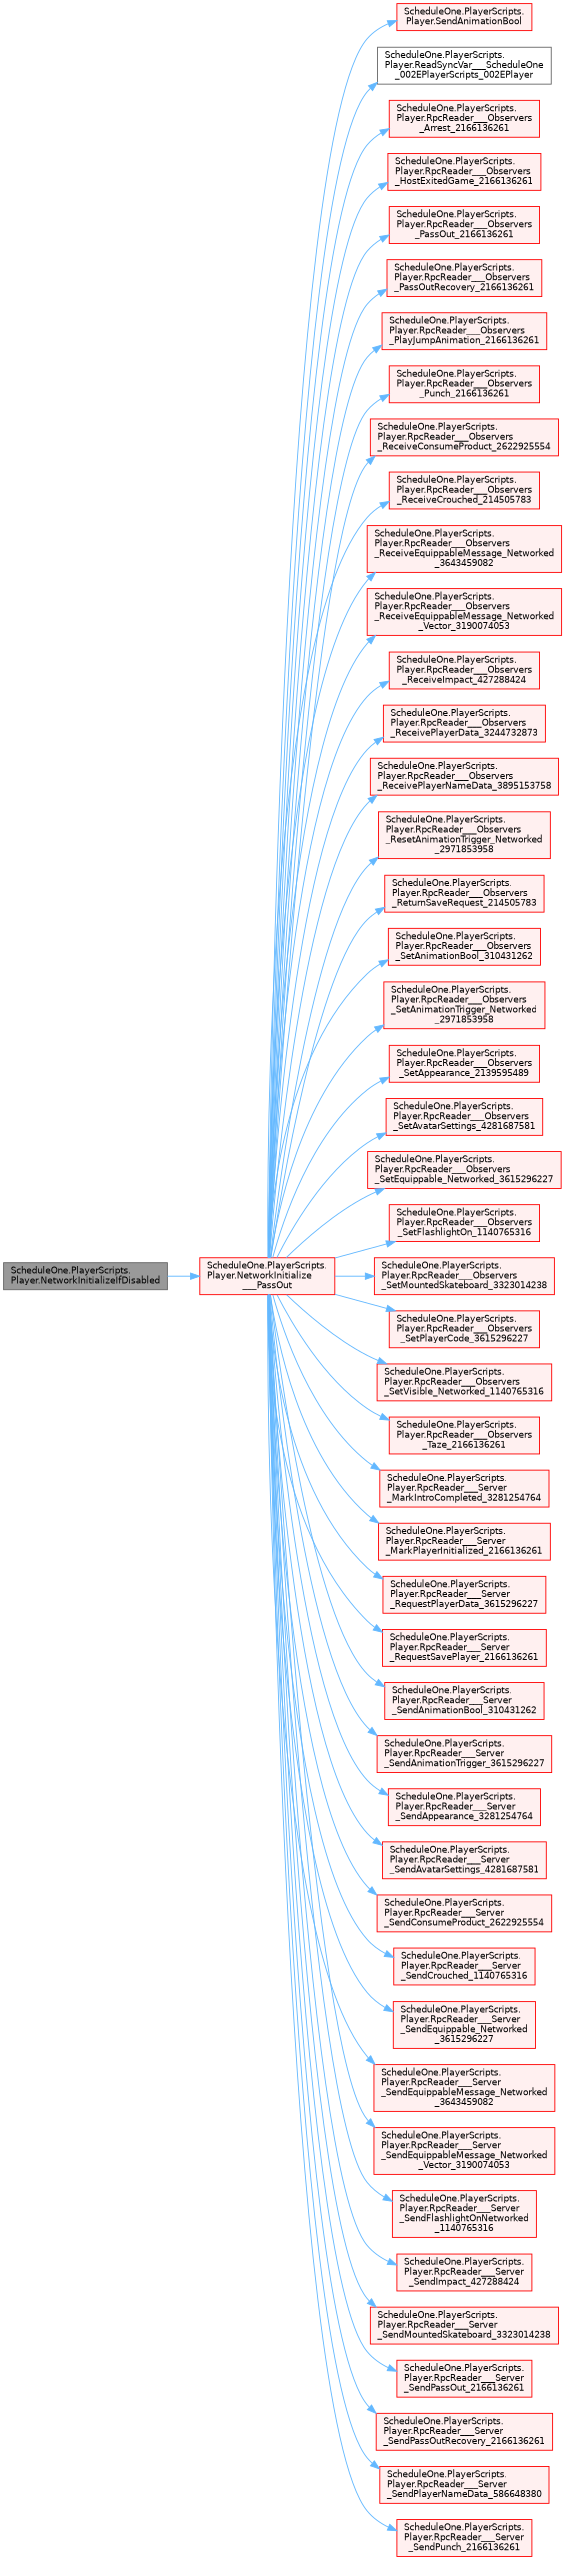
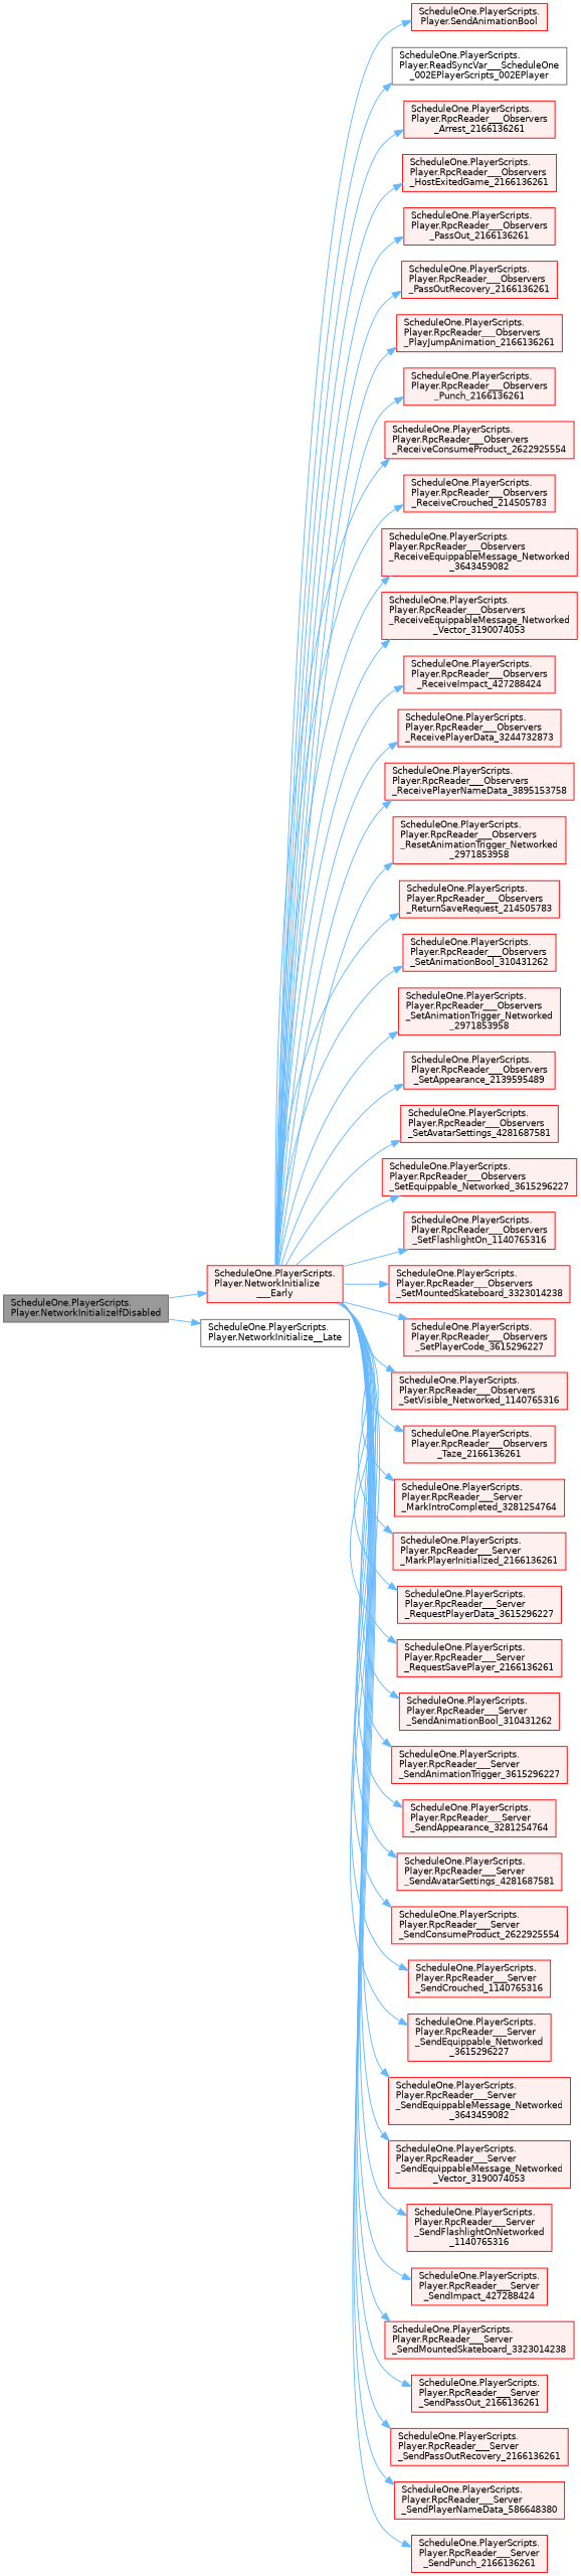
  digraph {
    rankdir=LR
    node [color=red fillcolor="#FFF0F0" fontname=Helvetica fontsize=10 shape=box style=filled]
    edge [color=steelblue1 fontname=Helvetica fontsize=10 labelfontname=Helvetica labelfontsize=10 style=solid]
    n1 [color=gray40 fillcolor=grey60 fontcolor=black height=0.2 label="ScheduleOne.PlayerScripts.\lPlayer.NetworkInitializeIfDisabled" width=0.4]
-   n2 [height=0.2 label="ScheduleOne.PlayerScripts.\lPlayer.NetworkInitialize\l___PassOut" width=0.4]
+   n2 [height=0.2 label="ScheduleOne.PlayerScripts.\lPlayer.NetworkInitialize\l___Early" width=0.4]
+   n3 [color=grey40 fillcolor=white height=0.2 label="ScheduleOne.PlayerScripts.\lPlayer.NetworkInitialize__Late" width=0.4]
    n4 [height=0.2 label="ScheduleOne.PlayerScripts.\lPlayer.SendAnimationBool" width=0.4]
    n5 [color=grey40 fillcolor=white height=0.2 label="ScheduleOne.PlayerScripts.\lPlayer.ReadSyncVar___ScheduleOne\l_002EPlayerScripts_002EPlayer" width=0.4]
    n6 [height=0.2 label="ScheduleOne.PlayerScripts.\lPlayer.RpcReader___Observers\l_Arrest_2166136261" width=0.4]
    n7 [height=0.2 label="ScheduleOne.PlayerScripts.\lPlayer.RpcReader___Observers\l_HostExitedGame_2166136261" width=0.4]
    n8 [height=0.2 label="ScheduleOne.PlayerScripts.\lPlayer.RpcReader___Observers\l_PassOut_2166136261" width=0.4]
    n9 [height=0.2 label="ScheduleOne.PlayerScripts.\lPlayer.RpcReader___Observers\l_PassOutRecovery_2166136261" width=0.4]
    n10 [height=0.2 label="ScheduleOne.PlayerScripts.\lPlayer.RpcReader___Observers\l_PlayJumpAnimation_2166136261" width=0.4]
    n11 [height=0.2 label="ScheduleOne.PlayerScripts.\lPlayer.RpcReader___Observers\l_Punch_2166136261" width=0.4]
    n12 [height=0.2 label="ScheduleOne.PlayerScripts.\lPlayer.RpcReader___Observers\l_ReceiveConsumeProduct_2622925554" width=0.4]
    n13 [height=0.2 label="ScheduleOne.PlayerScripts.\lPlayer.RpcReader___Observers\l_ReceiveCrouched_214505783" width=0.4]
    n14 [height=0.2 label="ScheduleOne.PlayerScripts.\lPlayer.RpcReader___Observers\l_ReceiveEquippableMessage_Networked\l_3643459082" width=0.4]
    n15 [height=0.2 label="ScheduleOne.PlayerScripts.\lPlayer.RpcReader___Observers\l_ReceiveEquippableMessage_Networked\l_Vector_3190074053" width=0.4]
    n16 [height=0.2 label="ScheduleOne.PlayerScripts.\lPlayer.RpcReader___Observers\l_ReceiveImpact_427288424" width=0.4]
    n17 [height=0.2 label="ScheduleOne.PlayerScripts.\lPlayer.RpcReader___Observers\l_ReceivePlayerData_3244732873" width=0.4]
    n18 [height=0.2 label="ScheduleOne.PlayerScripts.\lPlayer.RpcReader___Observers\l_ReceivePlayerNameData_3895153758" width=0.4]
    n19 [height=0.2 label="ScheduleOne.PlayerScripts.\lPlayer.RpcReader___Observers\l_ResetAnimationTrigger_Networked\l_2971853958" width=0.4]
    n20 [height=0.2 label="ScheduleOne.PlayerScripts.\lPlayer.RpcReader___Observers\l_ReturnSaveRequest_214505783" width=0.4]
    n21 [height=0.2 label="ScheduleOne.PlayerScripts.\lPlayer.RpcReader___Observers\l_SetAnimationBool_310431262" width=0.4]
    n22 [height=0.2 label="ScheduleOne.PlayerScripts.\lPlayer.RpcReader___Observers\l_SetAnimationTrigger_Networked\l_2971853958" width=0.4]
    n23 [height=0.2 label="ScheduleOne.PlayerScripts.\lPlayer.RpcReader___Observers\l_SetAppearance_2139595489" width=0.4]
    n24 [height=0.2 label="ScheduleOne.PlayerScripts.\lPlayer.RpcReader___Observers\l_SetAvatarSettings_4281687581" width=0.4]
    n25 [height=0.2 label="ScheduleOne.PlayerScripts.\lPlayer.RpcReader___Observers\l_SetEquippable_Networked_3615296227" width=0.4]
    n26 [height=0.2 label="ScheduleOne.PlayerScripts.\lPlayer.RpcReader___Observers\l_SetFlashlightOn_1140765316" width=0.4]
    n27 [height=0.2 label="ScheduleOne.PlayerScripts.\lPlayer.RpcReader___Observers\l_SetMountedSkateboard_3323014238" width=0.4]
    n28 [height=0.2 label="ScheduleOne.PlayerScripts.\lPlayer.RpcReader___Observers\l_SetPlayerCode_3615296227" width=0.4]
    n29 [height=0.2 label="ScheduleOne.PlayerScripts.\lPlayer.RpcReader___Observers\l_SetVisible_Networked_1140765316" width=0.4]
    n30 [height=0.2 label="ScheduleOne.PlayerScripts.\lPlayer.RpcReader___Observers\l_Taze_2166136261" width=0.4]
    n31 [height=0.2 label="ScheduleOne.PlayerScripts.\lPlayer.RpcReader___Server\l_MarkIntroCompleted_3281254764" width=0.4]
    n32 [height=0.2 label="ScheduleOne.PlayerScripts.\lPlayer.RpcReader___Server\l_MarkPlayerInitialized_2166136261" width=0.4]
    n33 [height=0.2 label="ScheduleOne.PlayerScripts.\lPlayer.RpcReader___Server\l_RequestPlayerData_3615296227" width=0.4]
    n34 [height=0.2 label="ScheduleOne.PlayerScripts.\lPlayer.RpcReader___Server\l_RequestSavePlayer_2166136261" width=0.4]
    n35 [height=0.2 label="ScheduleOne.PlayerScripts.\lPlayer.RpcReader___Server\l_SendAnimationBool_310431262" width=0.4]
    n36 [height=0.2 label="ScheduleOne.PlayerScripts.\lPlayer.RpcReader___Server\l_SendAnimationTrigger_3615296227" width=0.4]
    n37 [height=0.2 label="ScheduleOne.PlayerScripts.\lPlayer.RpcReader___Server\l_SendAppearance_3281254764" width=0.4]
    n38 [height=0.2 label="ScheduleOne.PlayerScripts.\lPlayer.RpcReader___Server\l_SendAvatarSettings_4281687581" width=0.4]
    n39 [height=0.2 label="ScheduleOne.PlayerScripts.\lPlayer.RpcReader___Server\l_SendConsumeProduct_2622925554" width=0.4]
    n40 [height=0.2 label="ScheduleOne.PlayerScripts.\lPlayer.RpcReader___Server\l_SendCrouched_1140765316" width=0.4]
    n41 [height=0.2 label="ScheduleOne.PlayerScripts.\lPlayer.RpcReader___Server\l_SendEquippable_Networked\l_3615296227" width=0.4]
    n42 [height=0.2 label="ScheduleOne.PlayerScripts.\lPlayer.RpcReader___Server\l_SendEquippableMessage_Networked\l_3643459082" width=0.4]
    n43 [height=0.2 label="ScheduleOne.PlayerScripts.\lPlayer.RpcReader___Server\l_SendEquippableMessage_Networked\l_Vector_3190074053" width=0.4]
    n44 [height=0.2 label="ScheduleOne.PlayerScripts.\lPlayer.RpcReader___Server\l_SendFlashlightOnNetworked\l_1140765316" width=0.4]
    n45 [height=0.2 label="ScheduleOne.PlayerScripts.\lPlayer.RpcReader___Server\l_SendImpact_427288424" width=0.4]
    n46 [height=0.2 label="ScheduleOne.PlayerScripts.\lPlayer.RpcReader___Server\l_SendMountedSkateboard_3323014238" width=0.4]
    n47 [height=0.2 label="ScheduleOne.PlayerScripts.\lPlayer.RpcReader___Server\l_SendPassOut_2166136261" width=0.4]
    n48 [height=0.2 label="ScheduleOne.PlayerScripts.\lPlayer.RpcReader___Server\l_SendPassOutRecovery_2166136261" width=0.4]
    n49 [height=0.2 label="ScheduleOne.PlayerScripts.\lPlayer.RpcReader___Server\l_SendPlayerNameData_586648380" width=0.4]
    n50 [height=0.2 label="ScheduleOne.PlayerScripts.\lPlayer.RpcReader___Server\l_SendPunch_2166136261" width=0.4]
    n1 -> n2
+   n1 -> n3
    n2 -> n4
    n2 -> n5
    n2 -> n6
    n2 -> n7
    n2 -> n8
    n2 -> n9
    n2 -> n10
    n2 -> n11
    n2 -> n12
    n2 -> n13
    n2 -> n14
    n2 -> n15
    n2 -> n16
    n2 -> n17
    n2 -> n18
    n2 -> n19
    n2 -> n20
    n2 -> n21
    n2 -> n22
    n2 -> n23
    n2 -> n24
    n2 -> n25
    n2 -> n26
    n2 -> n27
    n2 -> n28
    n2 -> n29
    n2 -> n30
    n2 -> n31
    n2 -> n32
    n2 -> n33
    n2 -> n34
    n2 -> n35
    n2 -> n36
    n2 -> n37
    n2 -> n38
    n2 -> n39
    n2 -> n40
    n2 -> n41
    n2 -> n42
    n2 -> n43
    n2 -> n44
    n2 -> n45
    n2 -> n46
    n2 -> n47
    n2 -> n48
    n2 -> n49
    n2 -> n50
  }
